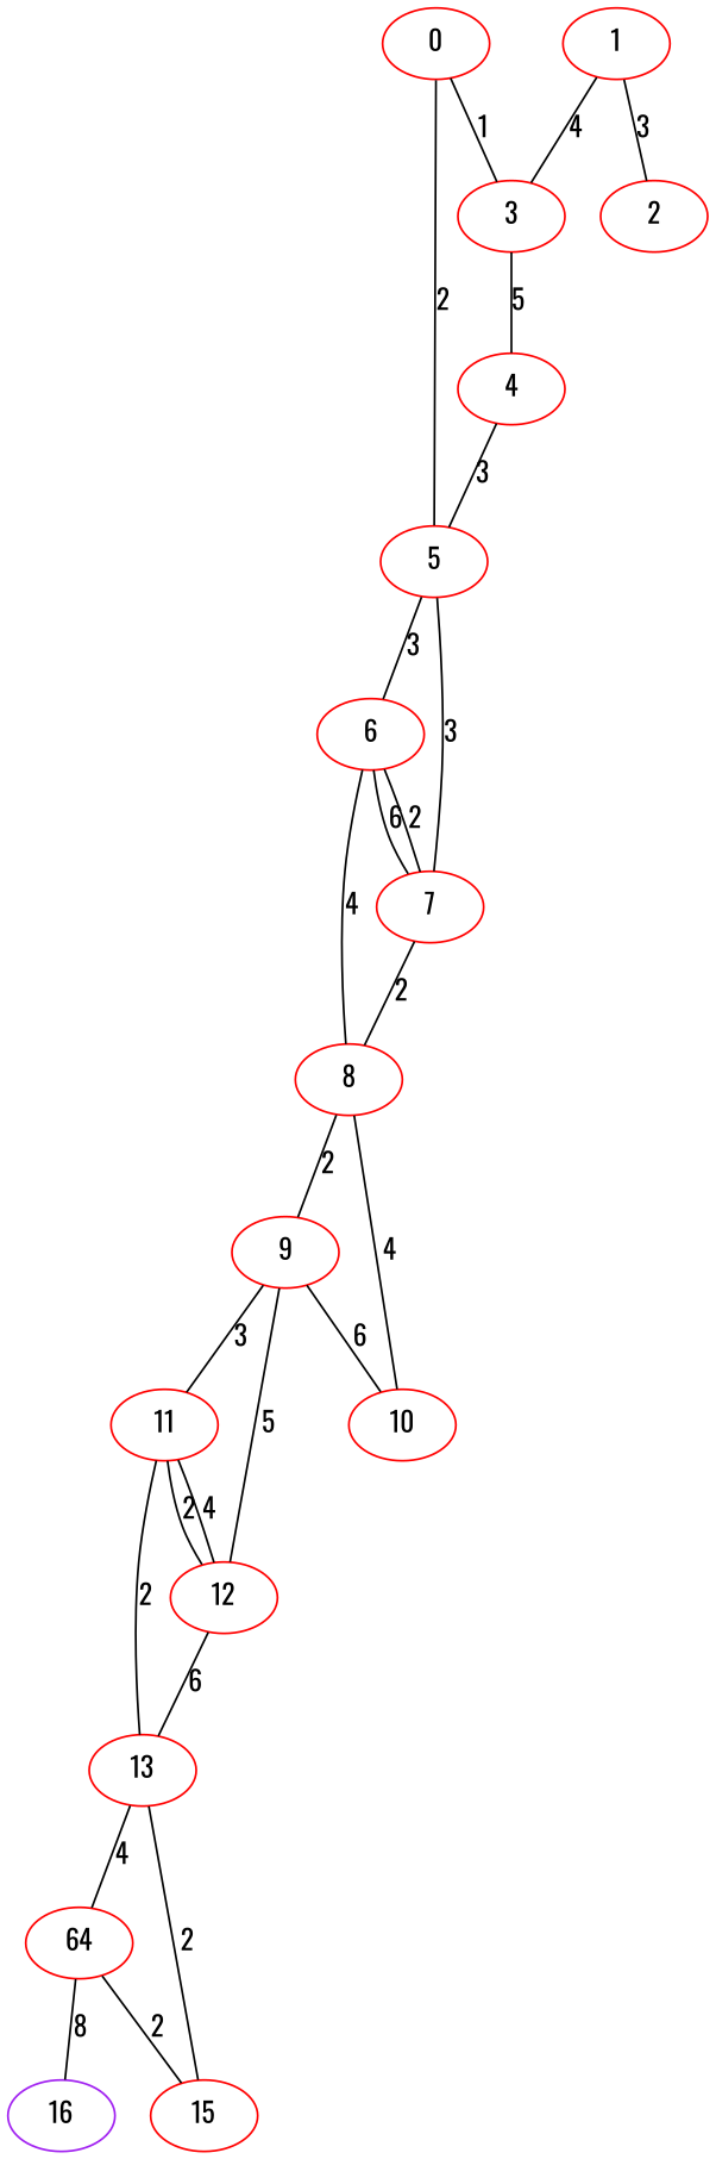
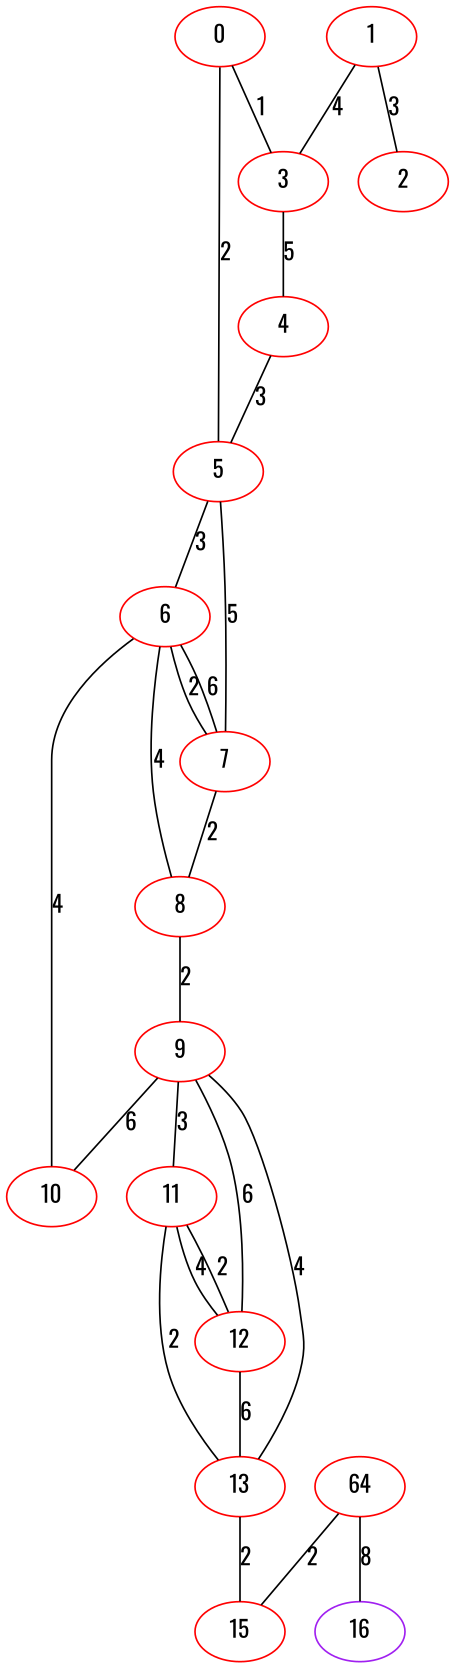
  graph {
    fontname=Oswald
    node [color=red fontname=Oswald weight=1]
    edge [fontname=Oswald]
    0
    3
    5
    1
    2
    4
    6
    7
    8
    9
    10
    11
    12
    13
    n15 [label=64]
    15
    16 [color=purple weight=4]
    0 -- 3 [label=1]
    0 -- 5 [label=2]
    3 -- 4 [label=5]
    5 -- 6 [label=3]
-   5 -- 7 [label=3]
+   5 -- 7 [label=5]
    1 -- 3 [label=4]
    1 -- 2 [label=3]
    4 -- 5 [label=3]
    6 -- 7 [label=2]
    6 -- 7 [label=6]
    6 -- 8 [label=4]
    7 -- 8 [label=2]
    8 -- 9 [label=2]
-   8 -- 10 [label=4]
+   6 -- 10 [label=4]
    9 -- 10 [label=6]
    9 -- 11 [label=3]
-   9 -- 12 [label=5]
+   9 -- 12 [label=6]
    11 -- 12 [label=4]
    11 -- 12 [label=2]
    11 -- 13 [label=2]
    12 -- 13 [label=6]
-   13 -- n15 [label=4]
+   13 -- 9 [label=4]
    13 -- 15 [label=2]
    n15 -- 15 [label=2]
    n15 -- 16 [label=8]
  }
